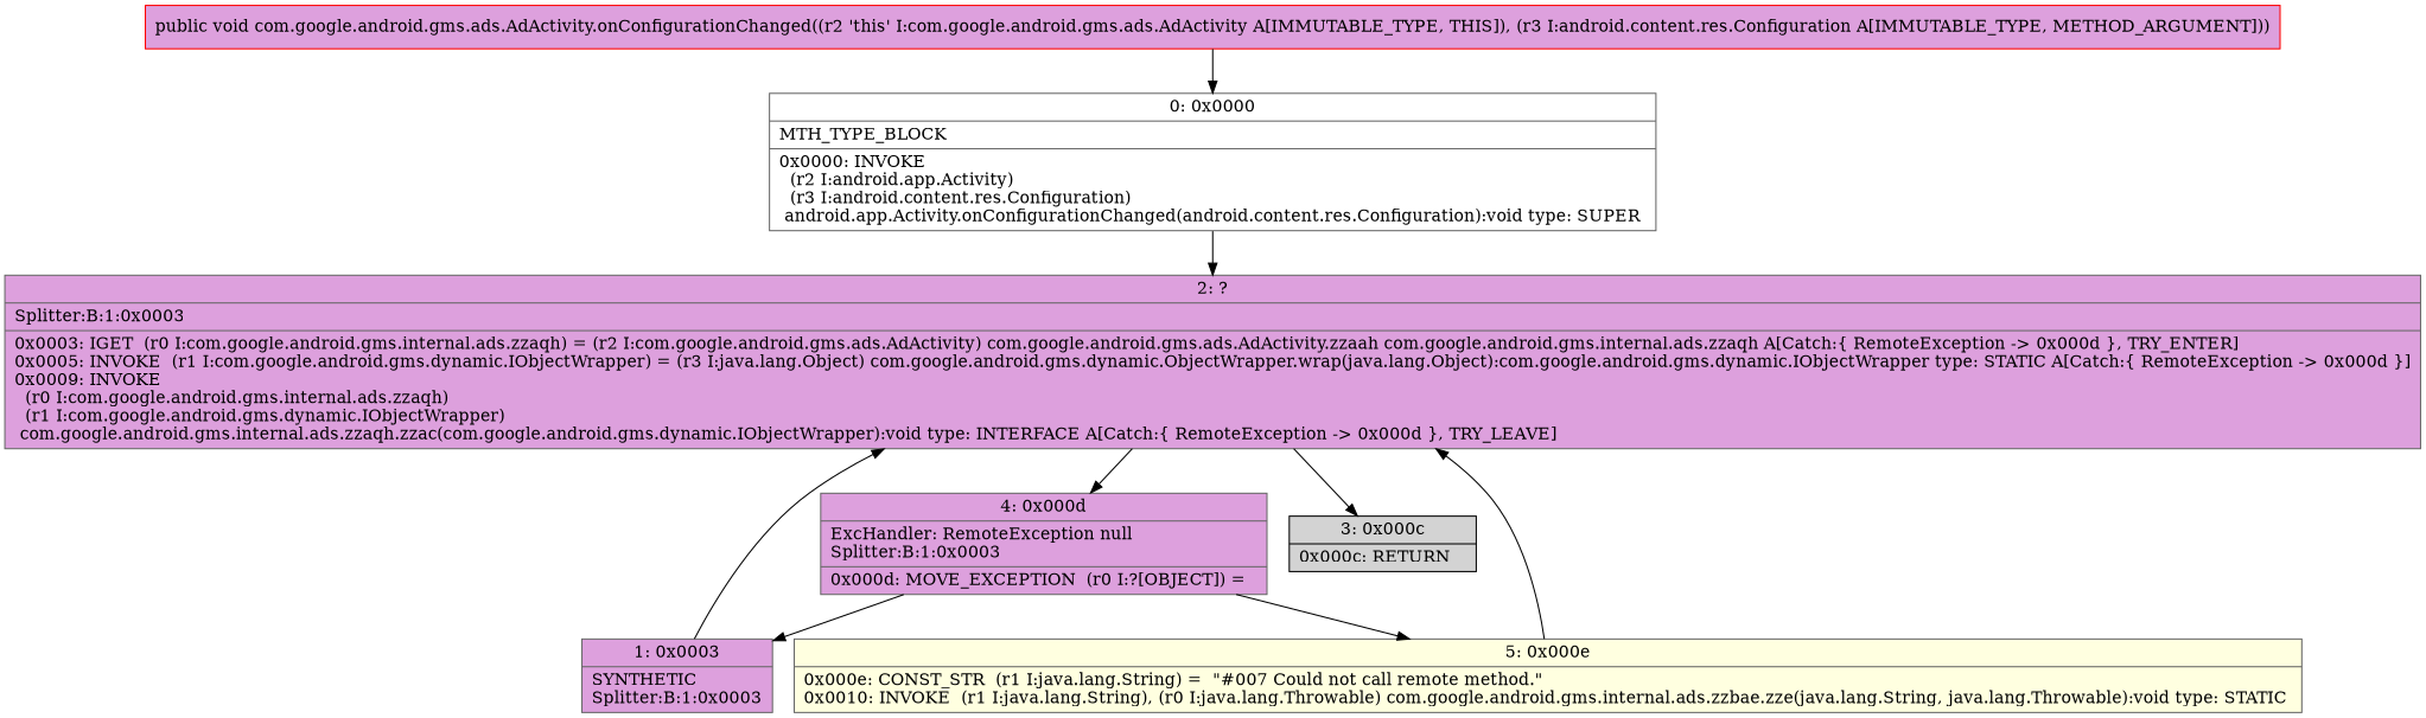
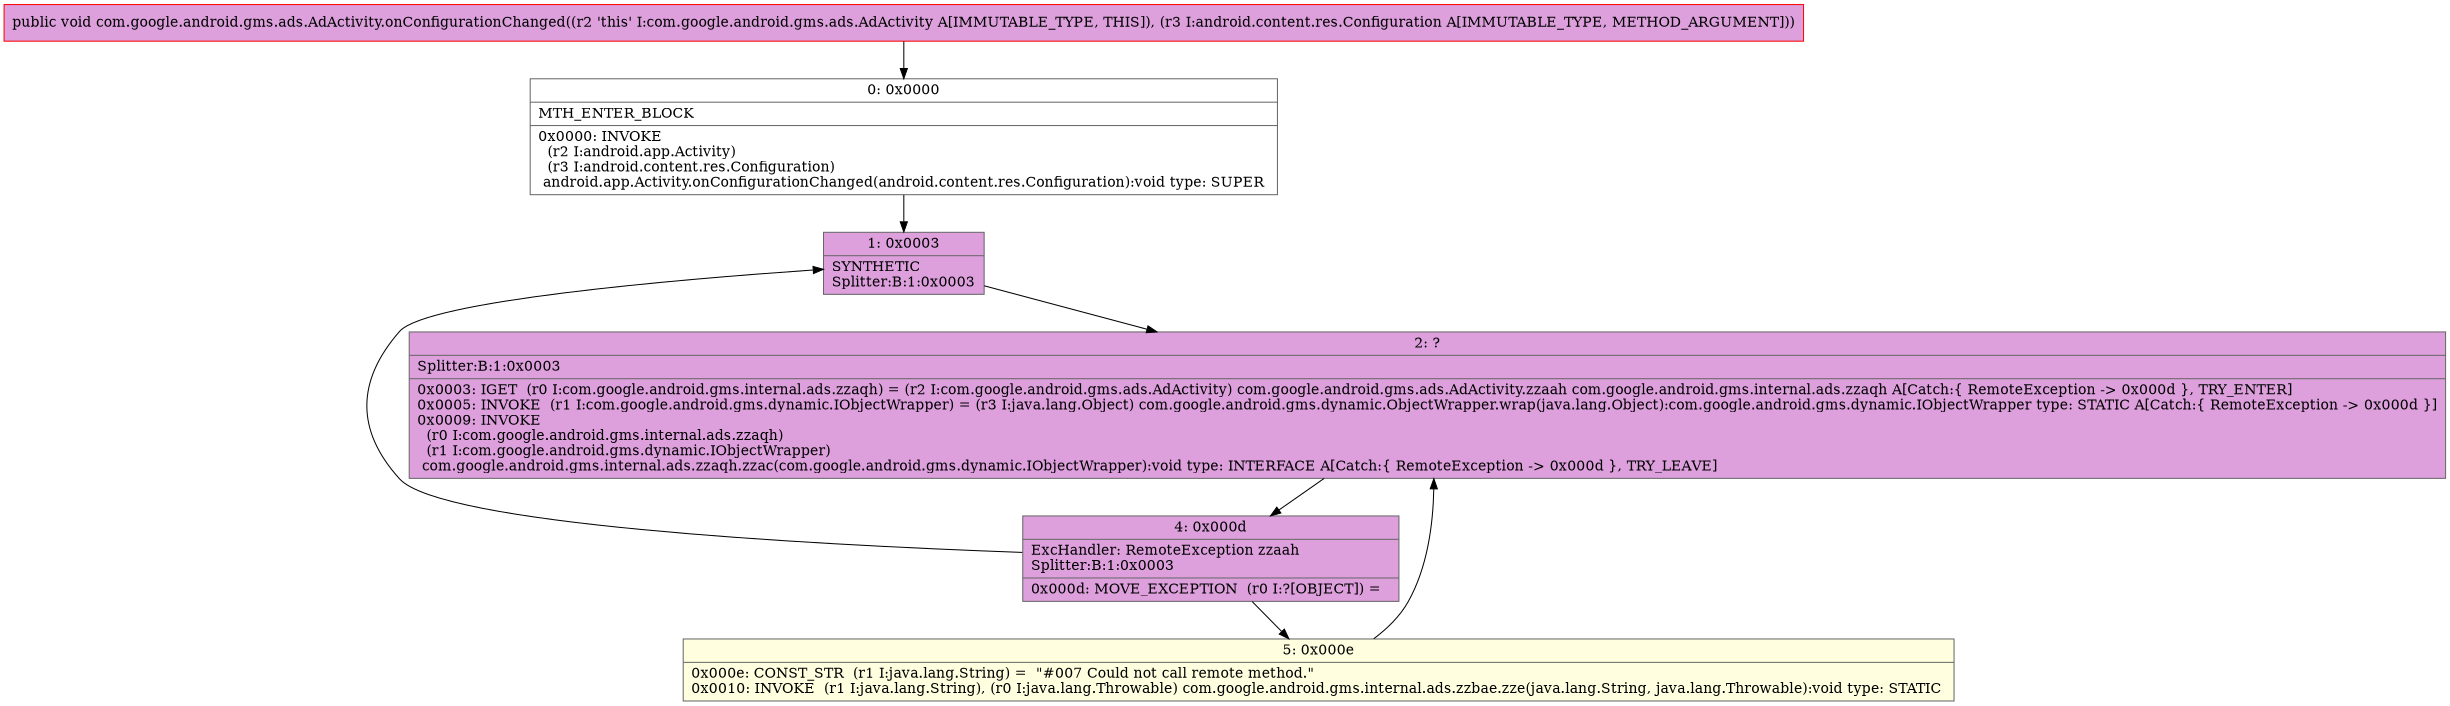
  digraph {
    node [color=gray40 fillcolor=plum shape=record style=filled]
-   n1 [fillcolor=white label="{0\:\ 0x0000|MTH_TYPE_BLOCK\l|0x0000: INVOKE  \l  (r2 I:android.app.Activity)\l  (r3 I:android.content.res.Configuration)\l android.app.Activity.onConfigurationChanged(android.content.res.Configuration):void type: SUPER \l}"]
+   n1 [fillcolor=white label="{0\:\ 0x0000|MTH_ENTER_BLOCK\l|0x0000: INVOKE  \l  (r2 I:android.app.Activity)\l  (r3 I:android.content.res.Configuration)\l android.app.Activity.onConfigurationChanged(android.content.res.Configuration):void type: SUPER \l}"]
    n2 [label="{1\:\ 0x0003|SYNTHETIC\lSplitter:B:1:0x0003\l}"]
    n3 [label="{2\:\ ?|Splitter:B:1:0x0003\l|0x0003: IGET  (r0 I:com.google.android.gms.internal.ads.zzaqh) = (r2 I:com.google.android.gms.ads.AdActivity) com.google.android.gms.ads.AdActivity.zzaah com.google.android.gms.internal.ads.zzaqh A[Catch:\{ RemoteException \-\> 0x000d \}, TRY_ENTER]\l0x0005: INVOKE  (r1 I:com.google.android.gms.dynamic.IObjectWrapper) = (r3 I:java.lang.Object) com.google.android.gms.dynamic.ObjectWrapper.wrap(java.lang.Object):com.google.android.gms.dynamic.IObjectWrapper type: STATIC A[Catch:\{ RemoteException \-\> 0x000d \}]\l0x0009: INVOKE  \l  (r0 I:com.google.android.gms.internal.ads.zzaqh)\l  (r1 I:com.google.android.gms.dynamic.IObjectWrapper)\l com.google.android.gms.internal.ads.zzaqh.zzac(com.google.android.gms.dynamic.IObjectWrapper):void type: INTERFACE A[Catch:\{ RemoteException \-\> 0x000d \}, TRY_LEAVE]\l}"]
-   n4 [label="{4\:\ 0x000d|ExcHandler: RemoteException null\lSplitter:B:1:0x0003\l|0x000d: MOVE_EXCEPTION  (r0 I:?[OBJECT]) =  \l}"]
-   n5 [color=black fillcolor=lightgrey label="{3\:\ 0x000c|0x000c: RETURN   \l}"]
+   n4 [label="{4\:\ 0x000d|ExcHandler: RemoteException zzaah\lSplitter:B:1:0x0003\l|0x000d: MOVE_EXCEPTION  (r0 I:?[OBJECT]) =  \l}"]
    n6 [fillcolor=lightyellow label="{5\:\ 0x000e|0x000e: CONST_STR  (r1 I:java.lang.String) =  \"#007 Could not call remote method.\" \l0x0010: INVOKE  (r1 I:java.lang.String), (r0 I:java.lang.Throwable) com.google.android.gms.internal.ads.zzbae.zze(java.lang.String, java.lang.Throwable):void type: STATIC \l}"]
    n7 [color=red label="{public void com.google.android.gms.ads.AdActivity.onConfigurationChanged((r2 'this' I:com.google.android.gms.ads.AdActivity A[IMMUTABLE_TYPE, THIS]), (r3 I:android.content.res.Configuration A[IMMUTABLE_TYPE, METHOD_ARGUMENT])) }"]
-   n1 -> n3
+   n1 -> n2
    n2 -> n3
    n3 -> n4
-   n3 -> n5
    n4 -> n2
    n4 -> n6
    n6 -> n3
    n7 -> n1
  }
